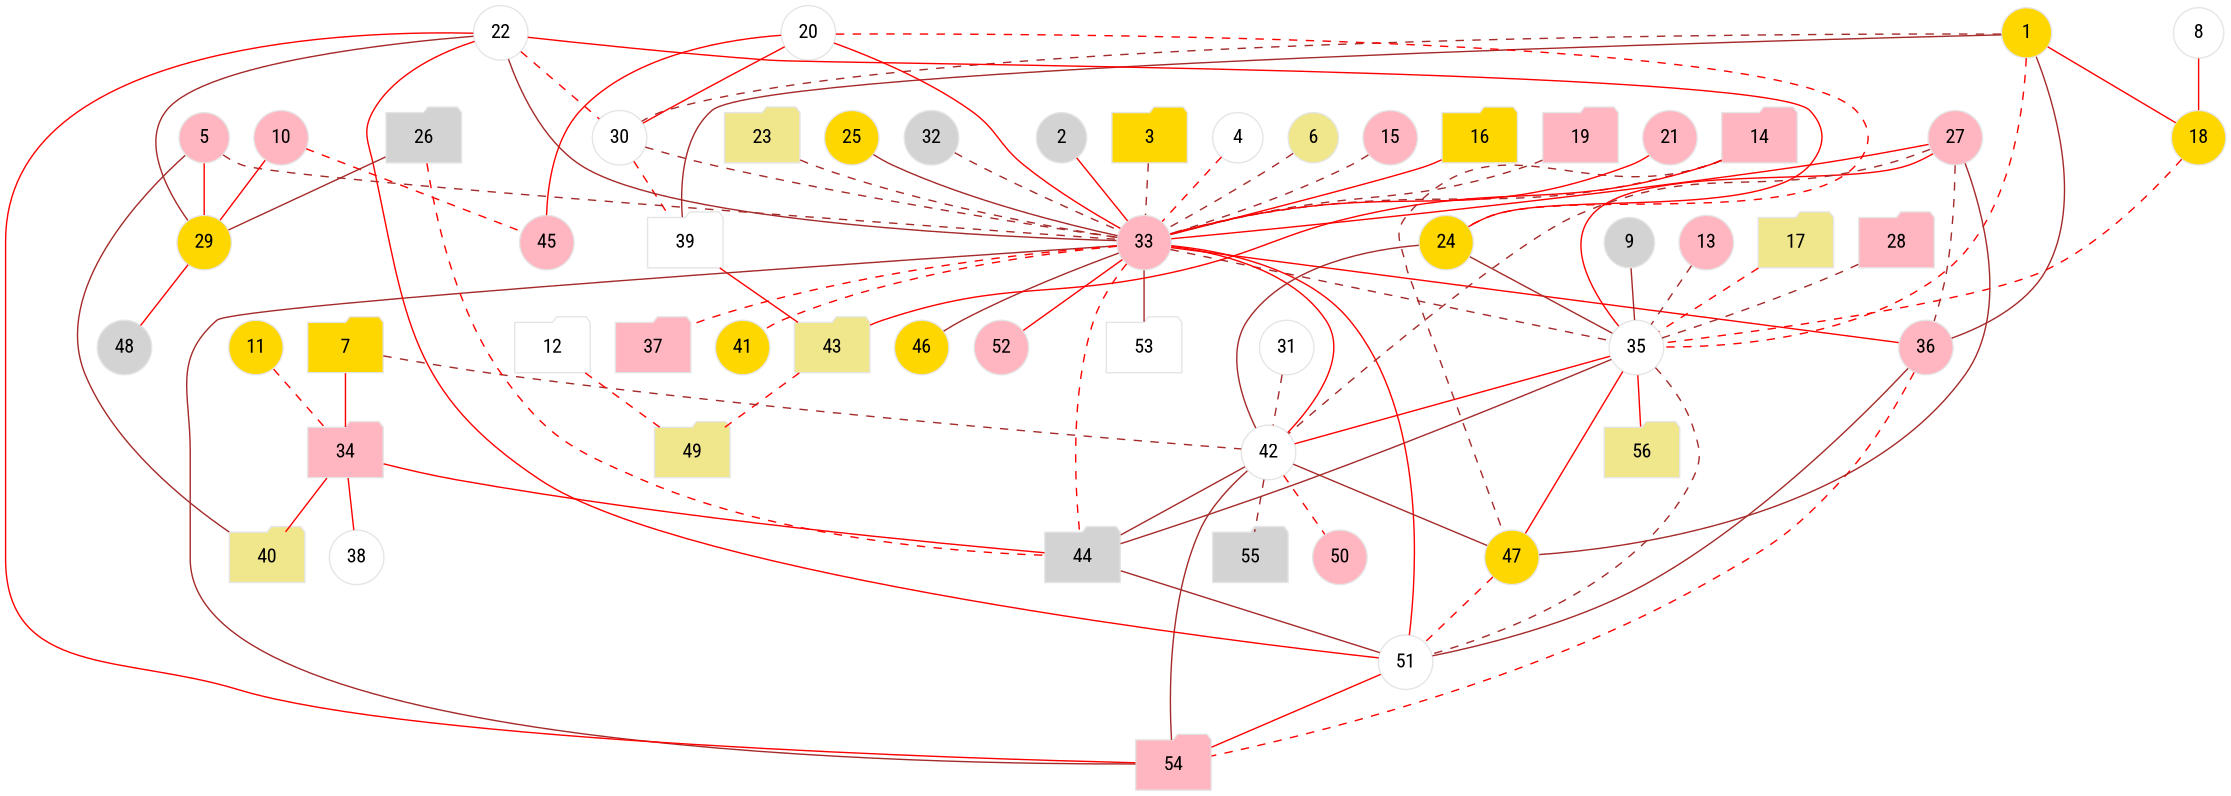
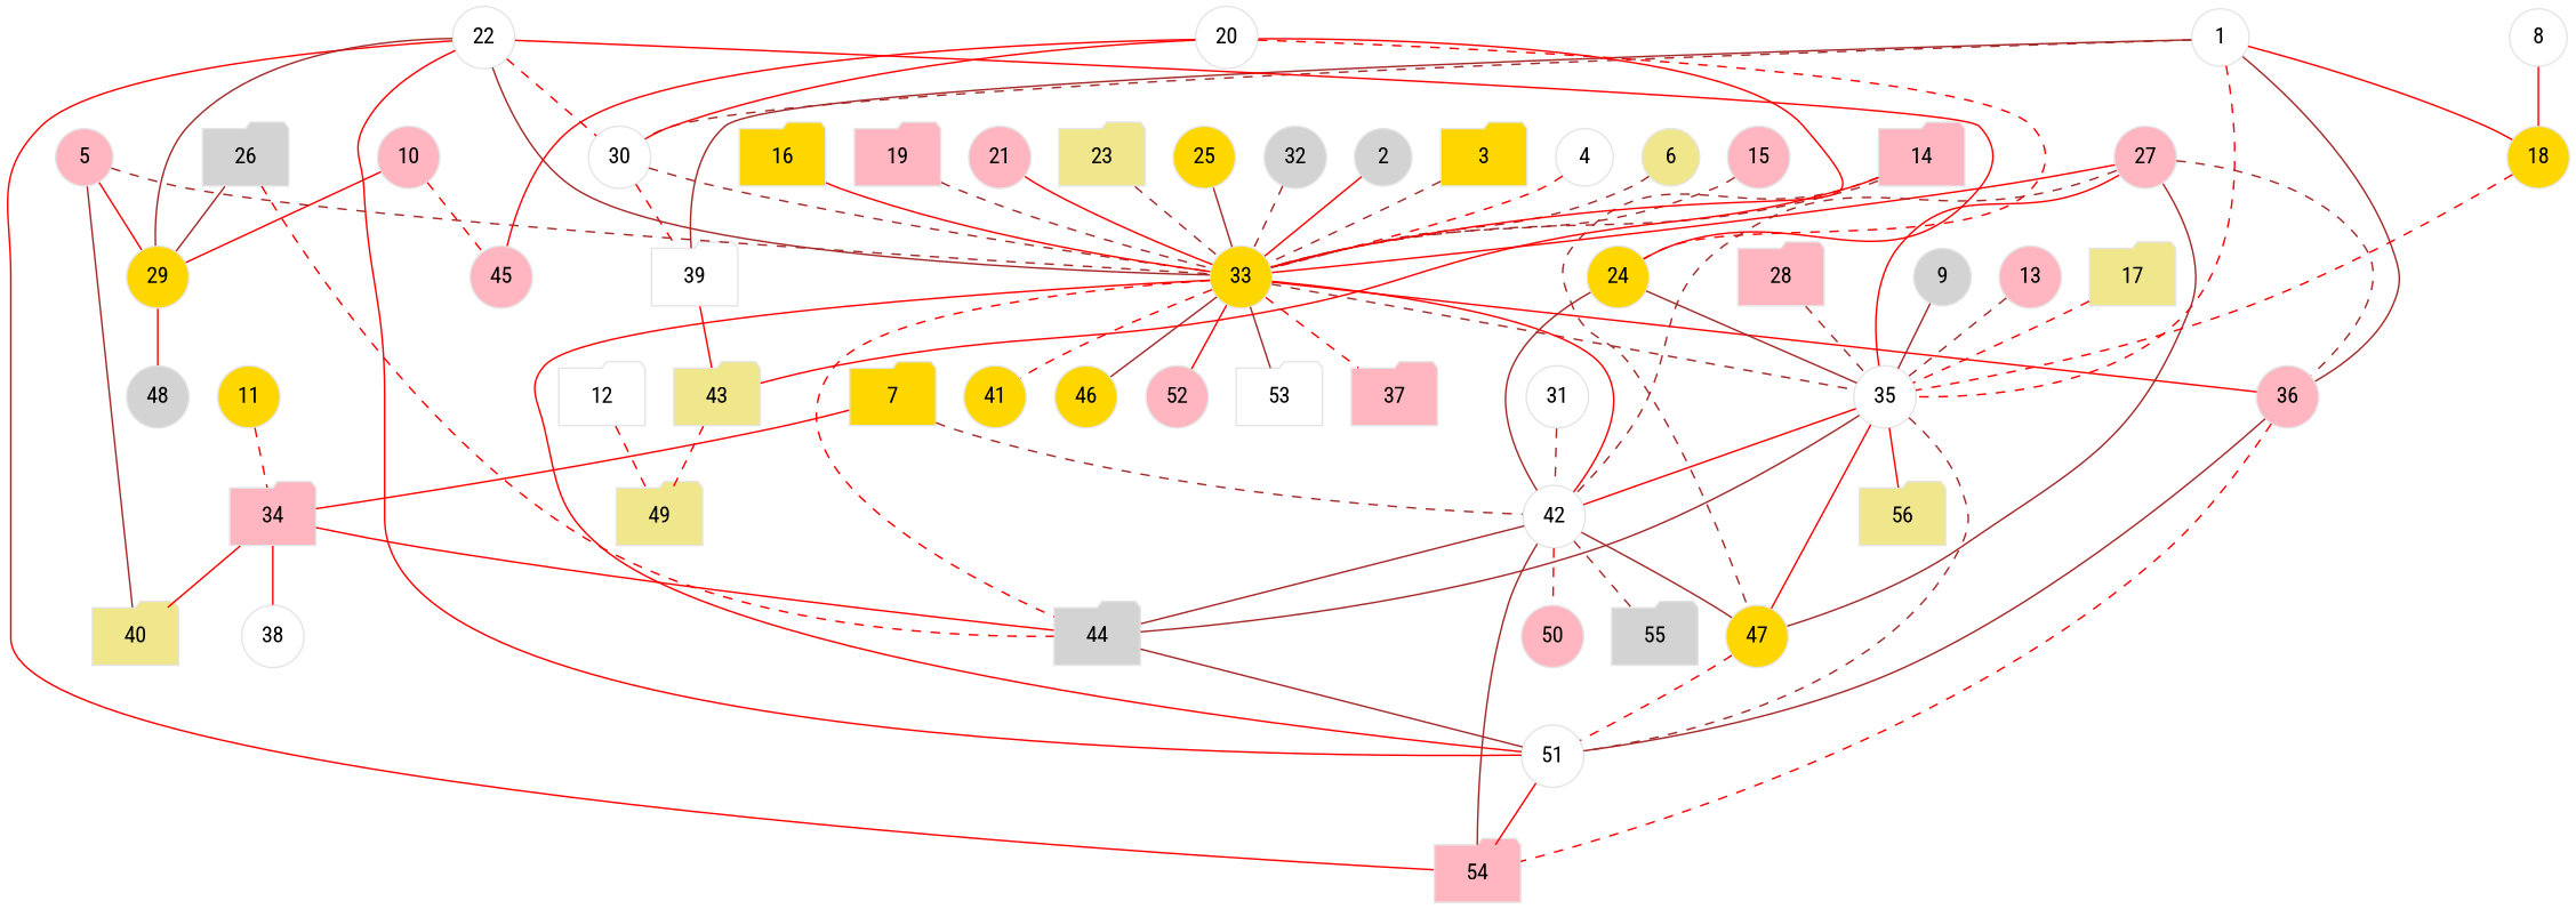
  graph {
    fontname="Roboto Condensed"
    node [color=gray90 fillcolor=lightpink fontname="Roboto Condensed" shape=circle style=filled]
    edge [color=red fontname="Roboto Condensed" style=solid weight=1.0]
-   1 [fillcolor=gold]
+   1 [fillcolor=white]
    18 [fillcolor=gold]
    30 [fillcolor=white]
    35 [fillcolor=white]
    36
    39 [fillcolor=white shape=folder]
-   33
+   33 [fillcolor=gold]
    42 [fillcolor=white]
    47 [fillcolor=gold]
    51 [fillcolor=white]
    44 [fillcolor=lightgrey shape=folder]
    56 [fillcolor=khaki shape=folder]
    54 [shape=folder]
    43 [fillcolor=khaki shape=folder]
    2 [fillcolor=lightgrey]
    37 [shape=folder]
    41 [fillcolor=gold]
    46 [fillcolor=gold]
    52
    53 [fillcolor=white shape=folder]
    3 [fillcolor=gold shape=folder]
    4 [fillcolor=white]
    5
    29 [fillcolor=gold]
    40 [fillcolor=khaki shape=folder]
    48 [fillcolor=lightgrey]
    6 [fillcolor=khaki]
    7 [fillcolor=gold shape=folder]
    34 [shape=folder]
    38 [fillcolor=white]
    50
    55 [fillcolor=lightgrey shape=folder]
    8 [fillcolor=white]
    9 [fillcolor=lightgrey]
    10
    45
    11 [fillcolor=gold]
    12 [fillcolor=white shape=folder]
    49 [fillcolor=khaki shape=folder]
    13
    14 [shape=folder]
    15
    16 [fillcolor=gold shape=folder]
    17 [fillcolor=khaki shape=folder]
    19 [shape=folder]
    20 [fillcolor=white]
    24 [fillcolor=gold]
    21
    22 [fillcolor=white]
    23 [fillcolor=khaki shape=folder]
    25 [fillcolor=gold]
    26 [fillcolor=lightgrey shape=folder]
    27
    28 [shape=folder]
    31 [fillcolor=white]
    32 [fillcolor=lightgrey]
    1 -- 18
    1 -- 30 [color=brown style=dashed]
    1 -- 35 [style=dashed]
    1 -- 36 [color=brown]
    1 -- 39 [color=brown]
    18 -- 35 [style=dashed]
    30 -- 39 [style=dashed]
    30 -- 33 [color=brown style=dashed]
    35 -- 42
    35 -- 47
    35 -- 51 [color=brown style=dashed]
    35 -- 44 [color=brown]
    35 -- 56 [weight=2.0]
    36 -- 51 [color=brown]
    36 -- 54 [style=dashed]
    39 -- 43
    33 -- 35 [color=brown style=dashed]
    33 -- 36
    33 -- 42
    33 -- 51 [weight=2.0]
    33 -- 44 [style=dashed]
-   33 -- 54 [color=brown]
    33 -- 37 [style=dashed]
    33 -- 41 [style=dashed]
    33 -- 46 [color=brown]
    33 -- 52
    33 -- 53 [color=brown]
    42 -- 47 [color=brown]
    42 -- 44 [color=brown]
    42 -- 54 [color=brown weight=2.0]
    42 -- 50 [style=dashed]
    42 -- 55 [color=brown style=dashed]
    47 -- 51 [style=dashed]
    51 -- 54
    44 -- 51 [color=brown]
    43 -- 49 [style=dashed]
    2 -- 33
    3 -- 33 [color=brown style=dashed]
    4 -- 33 [style=dashed]
    5 -- 33 [color=brown style=dashed]
    5 -- 29
    5 -- 40 [color=brown]
    29 -- 48
    6 -- 33 [color=brown style=dashed]
    7 -- 42 [color=brown style=dashed]
    7 -- 34
    34 -- 44
    34 -- 40
    34 -- 38
    8 -- 18
    9 -- 35 [color=brown]
    10 -- 29
    10 -- 45 [style=dashed]
    11 -- 34 [style=dashed]
    12 -- 49 [style=dashed]
    13 -- 35 [color=brown style=dashed]
    14 -- 33 [color=brown style=dashed weight=2.0]
    14 -- 47 [color=brown style=dashed]
    14 -- 43
    15 -- 33 [color=brown style=dashed]
    16 -- 33
    17 -- 35 [style=dashed]
    19 -- 33 [color=brown style=dashed]
    20 -- 30
    20 -- 33
    20 -- 45
    20 -- 24 [style=dashed]
    24 -- 35 [color=brown weight=2.0]
    24 -- 42 [color=brown]
    21 -- 33
    22 -- 30 [style=dashed weight=2.0]
    22 -- 33 [color=brown weight=2.0]
    22 -- 51
    22 -- 54
    22 -- 29 [color=brown]
    22 -- 24
    23 -- 33 [color=brown style=dashed]
    25 -- 33 [color=brown]
    26 -- 44 [style=dashed]
    26 -- 29 [color=brown]
    27 -- 35
    27 -- 36 [color=brown style=dashed]
    27 -- 33
    27 -- 42 [color=brown style=dashed]
    27 -- 47 [color=brown]
    28 -- 35 [color=brown style=dashed]
    31 -- 42 [color=brown style=dashed]
    32 -- 33 [color=brown style=dashed]
  }
